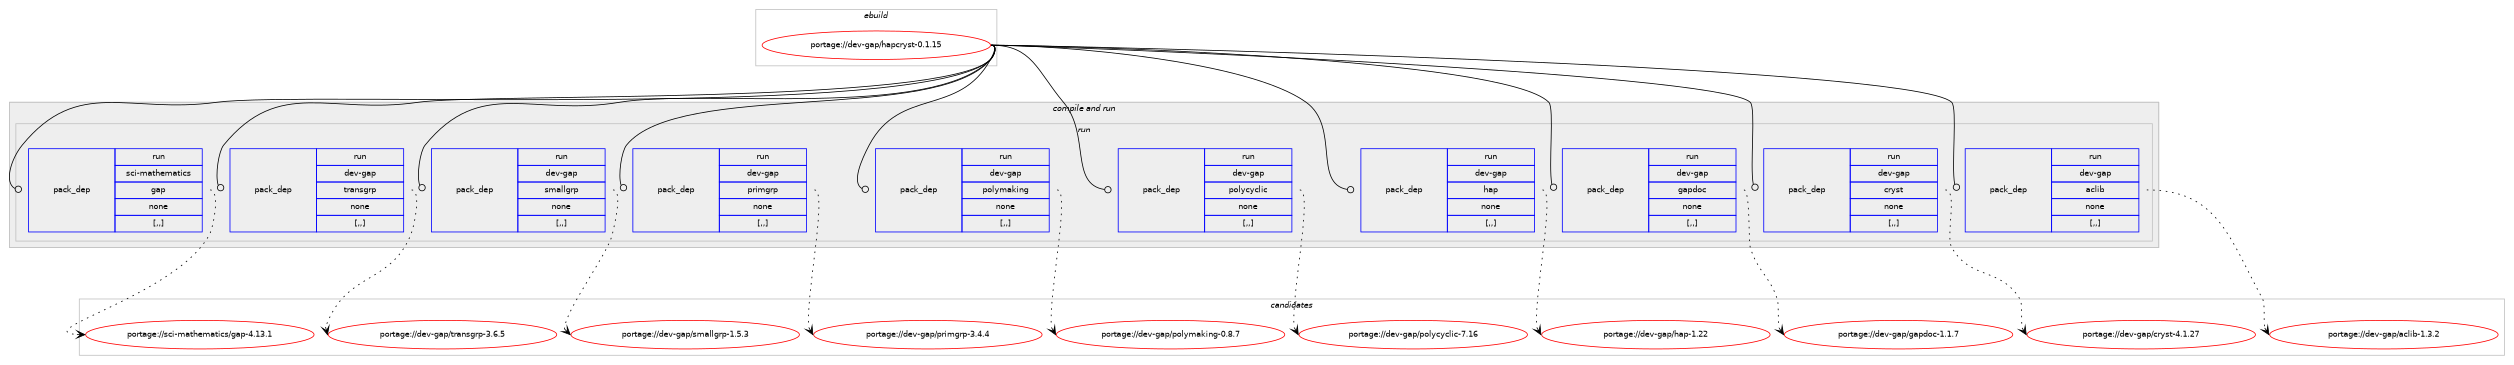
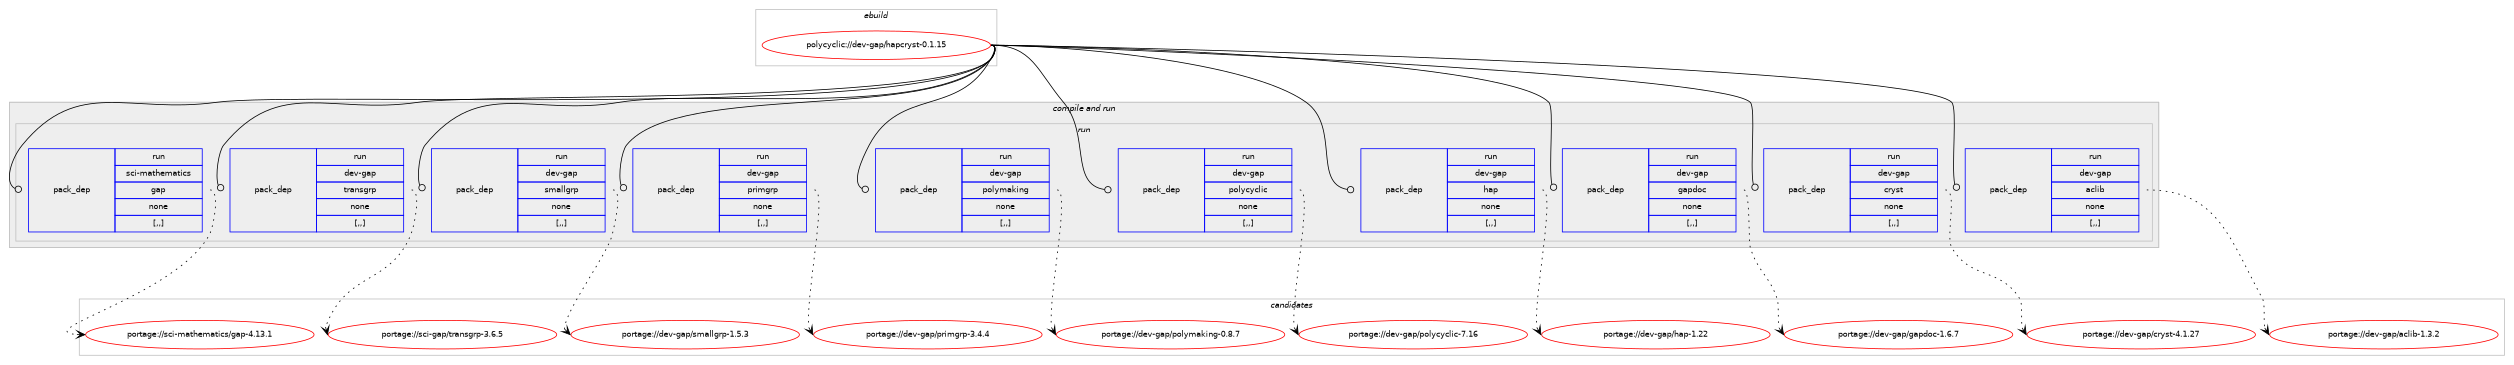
  digraph {
    compound=true
    concentrate=true
    fontname=Helvetica
    fontsize=10
    newrank=true
    rankdir=TB
    ranksep=1.5
    node [color=red fontname=Helvetica fontsize=10]
    edge [arrowhead=odot headport=w style=solid tailport=e weight=20]
-   n1 [label="portage://dev-gap/hapcryst-0.1.15" width=4]
+   n1 [label="polycyclic://dev-gap/hapcryst-0.1.15" width=4]
    n2 [color=blue label=<<TABLE BORDER="0" CELLBORDER="1" CELLSPACING="0" CELLPADDING="4" WIDTH="220"><TR><TD ROWSPAN="6" CELLPADDING="30">pack_dep</TD></TR><TR><TD WIDTH="110">run</TD></TR><TR><TD>dev-gap</TD></TR><TR><TD>aclib</TD></TR><TR><TD>none</TD></TR><TR><TD>[,,]</TD></TR></TABLE>> shape=none]
    n3 [color=blue label=<<TABLE BORDER="0" CELLBORDER="1" CELLSPACING="0" CELLPADDING="4" WIDTH="220"><TR><TD ROWSPAN="6" CELLPADDING="30">pack_dep</TD></TR><TR><TD WIDTH="110">run</TD></TR><TR><TD>dev-gap</TD></TR><TR><TD>cryst</TD></TR><TR><TD>none</TD></TR><TR><TD>[,,]</TD></TR></TABLE>> shape=none]
    n4 [color=blue label=<<TABLE BORDER="0" CELLBORDER="1" CELLSPACING="0" CELLPADDING="4" WIDTH="220"><TR><TD ROWSPAN="6" CELLPADDING="30">pack_dep</TD></TR><TR><TD WIDTH="110">run</TD></TR><TR><TD>dev-gap</TD></TR><TR><TD>gapdoc</TD></TR><TR><TD>none</TD></TR><TR><TD>[,,]</TD></TR></TABLE>> shape=none]
    n5 [color=blue label=<<TABLE BORDER="0" CELLBORDER="1" CELLSPACING="0" CELLPADDING="4" WIDTH="220"><TR><TD ROWSPAN="6" CELLPADDING="30">pack_dep</TD></TR><TR><TD WIDTH="110">run</TD></TR><TR><TD>dev-gap</TD></TR><TR><TD>hap</TD></TR><TR><TD>none</TD></TR><TR><TD>[,,]</TD></TR></TABLE>> shape=none]
    n6 [color=blue label=<<TABLE BORDER="0" CELLBORDER="1" CELLSPACING="0" CELLPADDING="4" WIDTH="220"><TR><TD ROWSPAN="6" CELLPADDING="30">pack_dep</TD></TR><TR><TD WIDTH="110">run</TD></TR><TR><TD>dev-gap</TD></TR><TR><TD>polycyclic</TD></TR><TR><TD>none</TD></TR><TR><TD>[,,]</TD></TR></TABLE>> shape=none]
    n7 [color=blue label=<<TABLE BORDER="0" CELLBORDER="1" CELLSPACING="0" CELLPADDING="4" WIDTH="220"><TR><TD ROWSPAN="6" CELLPADDING="30">pack_dep</TD></TR><TR><TD WIDTH="110">run</TD></TR><TR><TD>dev-gap</TD></TR><TR><TD>polymaking</TD></TR><TR><TD>none</TD></TR><TR><TD>[,,]</TD></TR></TABLE>> shape=none]
    n8 [color=blue label=<<TABLE BORDER="0" CELLBORDER="1" CELLSPACING="0" CELLPADDING="4" WIDTH="220"><TR><TD ROWSPAN="6" CELLPADDING="30">pack_dep</TD></TR><TR><TD WIDTH="110">run</TD></TR><TR><TD>dev-gap</TD></TR><TR><TD>primgrp</TD></TR><TR><TD>none</TD></TR><TR><TD>[,,]</TD></TR></TABLE>> shape=none]
    n9 [color=blue label=<<TABLE BORDER="0" CELLBORDER="1" CELLSPACING="0" CELLPADDING="4" WIDTH="220"><TR><TD ROWSPAN="6" CELLPADDING="30">pack_dep</TD></TR><TR><TD WIDTH="110">run</TD></TR><TR><TD>dev-gap</TD></TR><TR><TD>smallgrp</TD></TR><TR><TD>none</TD></TR><TR><TD>[,,]</TD></TR></TABLE>> shape=none]
    n10 [color=blue label=<<TABLE BORDER="0" CELLBORDER="1" CELLSPACING="0" CELLPADDING="4" WIDTH="220"><TR><TD ROWSPAN="6" CELLPADDING="30">pack_dep</TD></TR><TR><TD WIDTH="110">run</TD></TR><TR><TD>dev-gap</TD></TR><TR><TD>transgrp</TD></TR><TR><TD>none</TD></TR><TR><TD>[,,]</TD></TR></TABLE>> shape=none]
    n11 [color=blue label=<<TABLE BORDER="0" CELLBORDER="1" CELLSPACING="0" CELLPADDING="4" WIDTH="220"><TR><TD ROWSPAN="6" CELLPADDING="30">pack_dep</TD></TR><TR><TD WIDTH="110">run</TD></TR><TR><TD>sci-mathematics</TD></TR><TR><TD>gap</TD></TR><TR><TD>none</TD></TR><TR><TD>[,,]</TD></TR></TABLE>> shape=none]
    n12 [label="portage://dev-gap/aclib-1.3.2" width=4]
    n13 [label="portage://dev-gap/cryst-4.1.27" width=4]
-   n14 [label="portage://dev-gap/gapdoc-1.1.7" width=4]
+   n14 [label="portage://dev-gap/gapdoc-1.6.7" width=4]
    n15 [label="portage://dev-gap/hap-1.22" width=4]
    n16 [label="portage://dev-gap/polycyclic-7.16" width=4]
    n17 [label="portage://dev-gap/polymaking-0.8.7" width=4]
    n18 [label="portage://dev-gap/primgrp-3.4.4" width=4]
    n19 [label="portage://dev-gap/smallgrp-1.5.3" width=4]
-   n20 [label="portage://dev-gap/transgrp-3.6.5" width=4]
+   n20 [label="portage://sci-gap/transgrp-3.6.5" width=4]
    n21 [label="portage://sci-mathematics/gap-4.13.1" width=4]
    subgraph cluster_1 {
      color=gray
      label=<<i>ebuild</i>>
      n1
    }
    subgraph cluster_2 {
      color=gray
      label=<<i>dependencies</i>>
      subgraph cluster_3 {
        color=gray
        fillcolor="#eeeeee"
        label=<<i>compile</i>>
        style=filled
      }
      subgraph cluster_4 {
        color=gray
        fillcolor="#eeeeee"
        label=<<i>compile and run</i>>
        style=filled
      }
      subgraph cluster_5 {
        color=gray
        fillcolor="#eeeeee"
        label=<<i>run</i>>
        style=filled
        subgraph sub_6 {
          color=gray
          fillcolor="#eeeeee"
          label=<<i>run</i>>
          style=filled
          n2
        }
        subgraph sub_7 {
          color=gray
          fillcolor="#eeeeee"
          label=<<i>run</i>>
          style=filled
          n3
        }
        subgraph sub_8 {
          color=gray
          fillcolor="#eeeeee"
          label=<<i>run</i>>
          style=filled
          n4
        }
        subgraph sub_9 {
          color=gray
          fillcolor="#eeeeee"
          label=<<i>run</i>>
          style=filled
          n5
        }
        subgraph sub_10 {
          color=gray
          fillcolor="#eeeeee"
          label=<<i>run</i>>
          style=filled
          n6
        }
        subgraph sub_11 {
          color=gray
          fillcolor="#eeeeee"
          label=<<i>run</i>>
          style=filled
          n7
        }
        subgraph sub_12 {
          color=gray
          fillcolor="#eeeeee"
          label=<<i>run</i>>
          style=filled
          n8
        }
        subgraph sub_13 {
          color=gray
          fillcolor="#eeeeee"
          label=<<i>run</i>>
          style=filled
          n9
        }
        subgraph sub_14 {
          color=gray
          fillcolor="#eeeeee"
          label=<<i>run</i>>
          style=filled
          n10
        }
        subgraph sub_15 {
          color=gray
          fillcolor="#eeeeee"
          label=<<i>run</i>>
          style=filled
          n11
        }
      }
    }
    subgraph cluster_16 {
      color=gray
      label=<<i>candidates</i>>
      rank=same
      subgraph sub_17 {
        color=black
        label=<<i>candidates</i>>
        nodesep=1
        rank=same
        n12
      }
      subgraph sub_18 {
        color=black
        label=<<i>candidates</i>>
        nodesep=1
        rank=same
        n13
      }
      subgraph sub_19 {
        color=black
        label=<<i>candidates</i>>
        nodesep=1
        rank=same
        n14
      }
      subgraph sub_20 {
        color=black
        label=<<i>candidates</i>>
        nodesep=1
        rank=same
        n15
      }
      subgraph sub_21 {
        color=black
        label=<<i>candidates</i>>
        nodesep=1
        rank=same
        n16
      }
      subgraph sub_22 {
        color=black
        label=<<i>candidates</i>>
        nodesep=1
        rank=same
        n17
      }
      subgraph sub_23 {
        color=black
        label=<<i>candidates</i>>
        nodesep=1
        rank=same
        n18
      }
      subgraph sub_24 {
        color=black
        label=<<i>candidates</i>>
        nodesep=1
        rank=same
        n19
      }
      subgraph sub_25 {
        color=black
        label=<<i>candidates</i>>
        nodesep=1
        rank=same
        n20
      }
      subgraph sub_26 {
        color=black
        label=<<i>candidates</i>>
        nodesep=1
        rank=same
        n21
      }
    }
    n1 -> n2
    n1 -> n3
    n1 -> n4
    n1 -> n5
    n1 -> n6
    n1 -> n7
    n1 -> n8
    n1 -> n9
    n1 -> n10
    n1 -> n11
    n2 -> n12 [arrowhead=vee style=dotted weight=100]
    n3 -> n13 [arrowhead=vee style=dotted weight=100]
    n4 -> n14 [arrowhead=vee style=dotted weight=100]
    n5 -> n15 [arrowhead=vee style=dotted weight=100]
    n6 -> n16 [arrowhead=vee style=dotted weight=100]
    n7 -> n17 [arrowhead=vee style=dotted weight=100]
    n8 -> n18 [arrowhead=vee style=dotted weight=100]
    n9 -> n19 [arrowhead=vee style=dotted weight=100]
    n10 -> n20 [arrowhead=vee style=dotted weight=100]
    n11 -> n21 [arrowhead=vee style=dotted weight=100]
  }
